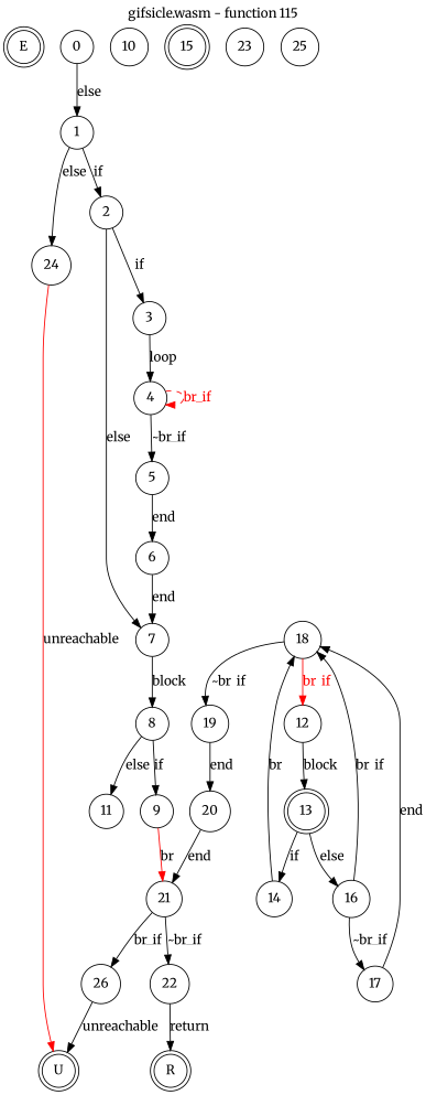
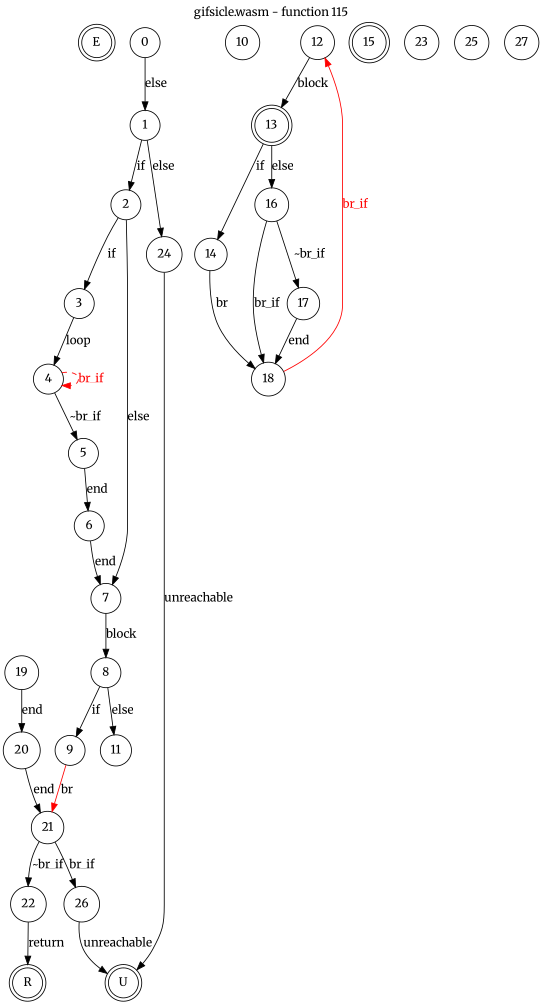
  digraph {
    fontname=Merriweather
    label="gifsicle.wasm - function 115"
    labelfontcolor=black
    labelfontname=Helvetica
    labelfontsize=16
    labelloc=t
    node [fontname=Merriweather shape=circle fontcolor=black]
    edge [fontname=Merriweather]
    E [shape=doublecircle fontcolor=""]
    U [shape=doublecircle fontcolor=""]
    R [shape=doublecircle fontcolor=""]
    n4 [label=0]
    n5 [label=1]
    n6 [label=2]
    n7 [label=24]
    n8 [label=3]
    n9 [label=7]
    n10 [label=4]
    n11 [label=8]
    n12 [label=5]
    n13 [label=6]
    n14 [label=9]
    n15 [label=11]
    n16 [label=21]
    n17 [label=22]
    n18 [label=26]
    n19 [label=10]
    n20 [label=12]
    n21 [label=13 shape=doublecircle]
    n22 [label=14]
    n23 [label=16]
    n24 [label=18]
    n25 [label=17]
    n26 [label=19]
    n27 [label=15 shape=doublecircle]
    n28 [label=20]
    n29 [label=23]
    n30 [label=25]
+   n31 [label=27]
    n4 -> n5 [label=else]
    n5 -> n6 [label=if]
    n5 -> n7 [label=else]
    n6 -> n8 [label=if]
    n6 -> n9 [label=else]
-   n7 -> U [label=unreachable color=red]
+   n7 -> U [label=unreachable]
    n8 -> n10 [label=loop]
    n9 -> n11 [label=block]
    n10 -> n10 [color=red fontcolor=red label=br_if style=dashed]
    n10 -> n12 [label="~br_if"]
    n11 -> n14 [label=if]
    n11 -> n15 [label=else]
    n12 -> n13 [label=end]
    n13 -> n9 [label=end]
    n14 -> n16 [color=red label=br]
    n16 -> n17 [label="~br_if"]
    n16 -> n18 [label=br_if]
    n17 -> R [label=return]
    n18 -> U [label=unreachable]
    n20 -> n21 [label=block]
    n21 -> n22 [label=if]
    n21 -> n23 [label=else]
    n22 -> n24 [label=br]
    n23 -> n24 [label=br_if]
    n23 -> n25 [label="~br_if"]
    n24 -> n20 [color=red fontcolor=red label=br_if style=solid]
-   n24 -> n26 [label="~br_if"]
    n25 -> n24 [label=end]
    n26 -> n28 [label=end]
    n28 -> n16 [label=end]
  }
